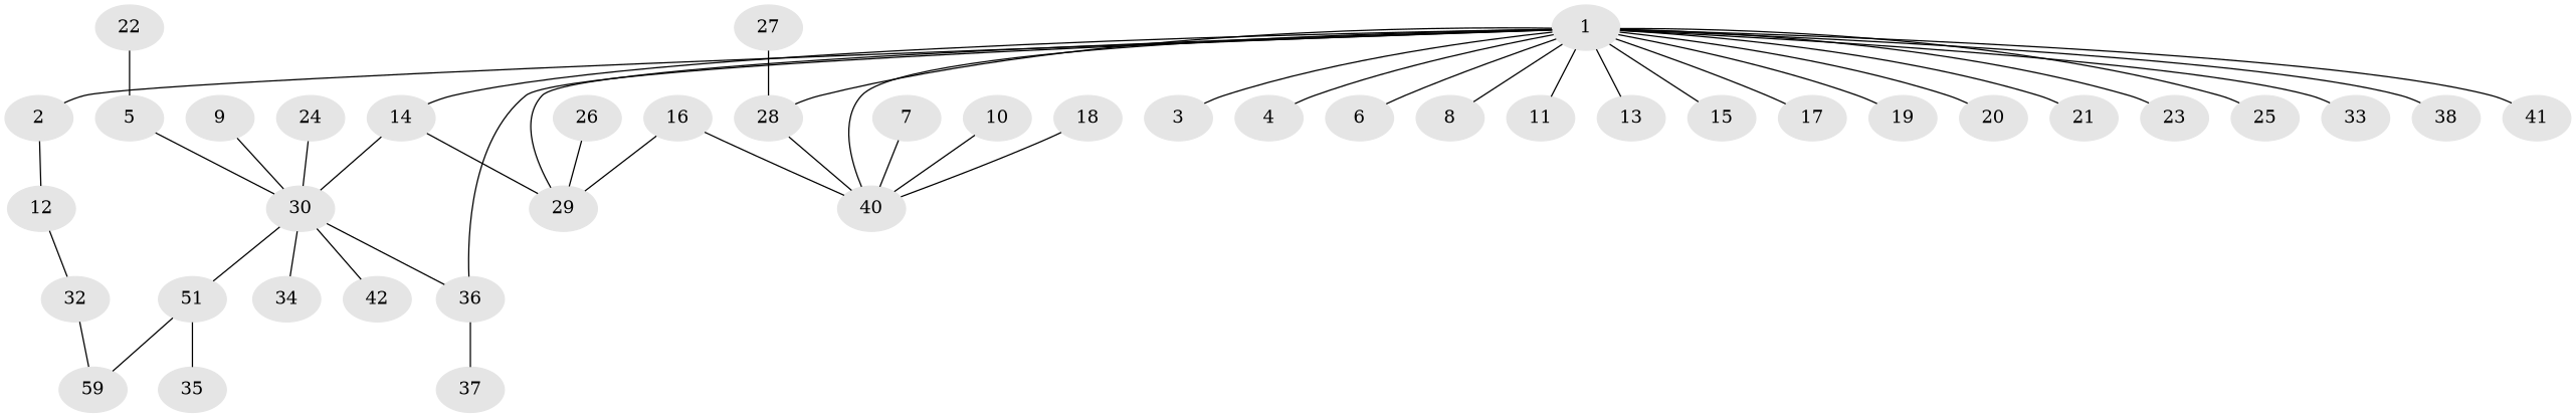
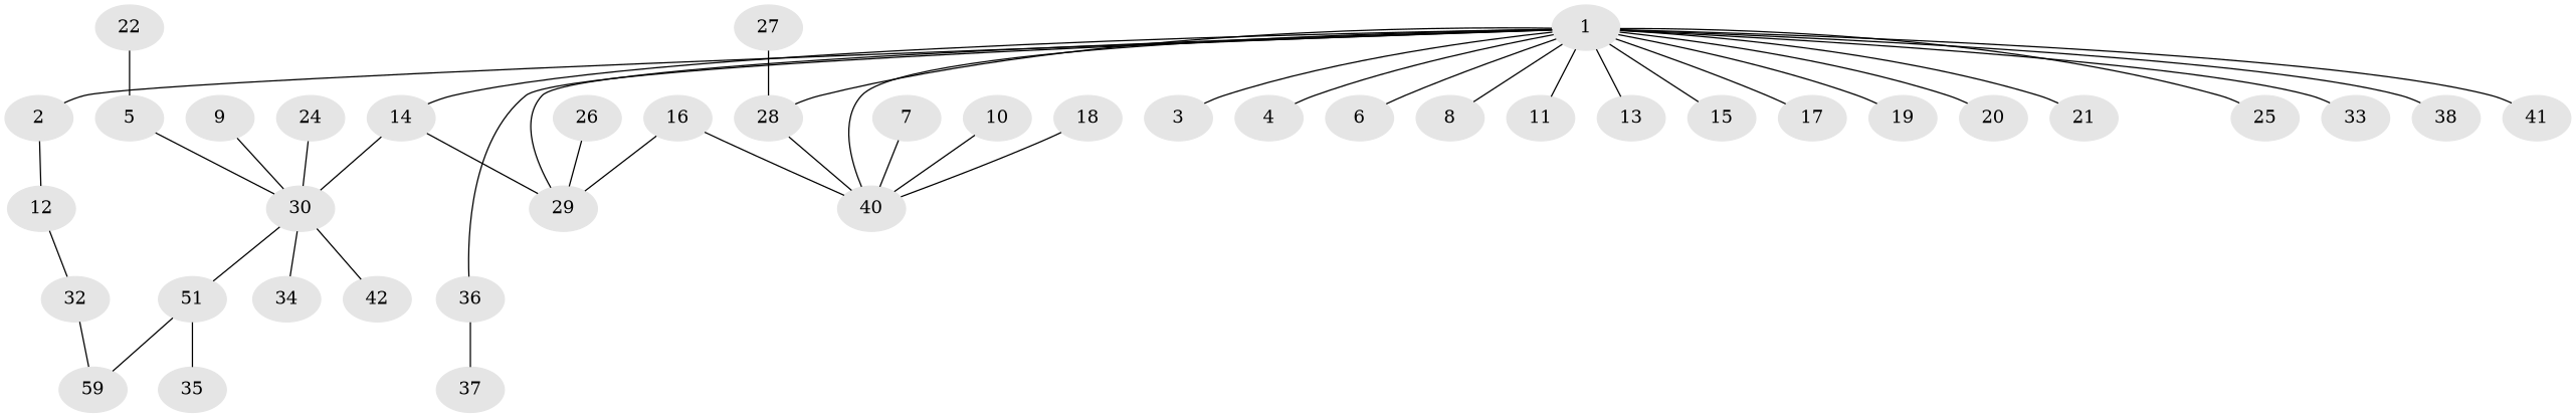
  graph {
    node [color=gray90 style=filled]
    edge [weight=1.0]
    1
    2
    3
    4
    6
    8
    11
    13
    14
    15
    17
    19
    20
    21
-   23
    25
    28
    29
    33
    36
    38
    40
    41
    12
    32
    30
    37
    5
    n29 [label=51]
    34
    42
    7
    9
    10
    n35 [label=59]
    16
    18
    22
    24
    26
    27
    35
    1 -- 2
    1 -- 3
    1 -- 4
    1 -- 6
    1 -- 8
    1 -- 11
    1 -- 13
    1 -- 14
    1 -- 15 [weight=2.0]
    1 -- 17
    1 -- 19
    1 -- 20
    1 -- 21
-   1 -- 23
    1 -- 25
    1 -- 28
    1 -- 29
    1 -- 33
    1 -- 36 [weight=2.0]
    1 -- 38
    1 -- 40
    1 -- 41
    2 -- 12
    14 -- 29
    14 -- 30
    28 -- 40
    36 -- 37
    12 -- 32
    32 -- n35
-   30 -- 36
    30 -- n29
    30 -- 34
    30 -- 42
    5 -- 30
    n29 -- n35
    n29 -- 35
    7 -- 40
    9 -- 30
    10 -- 40
    16 -- 29
    16 -- 40
    18 -- 40
    22 -- 5
    24 -- 30
    26 -- 29
    27 -- 28
  }
